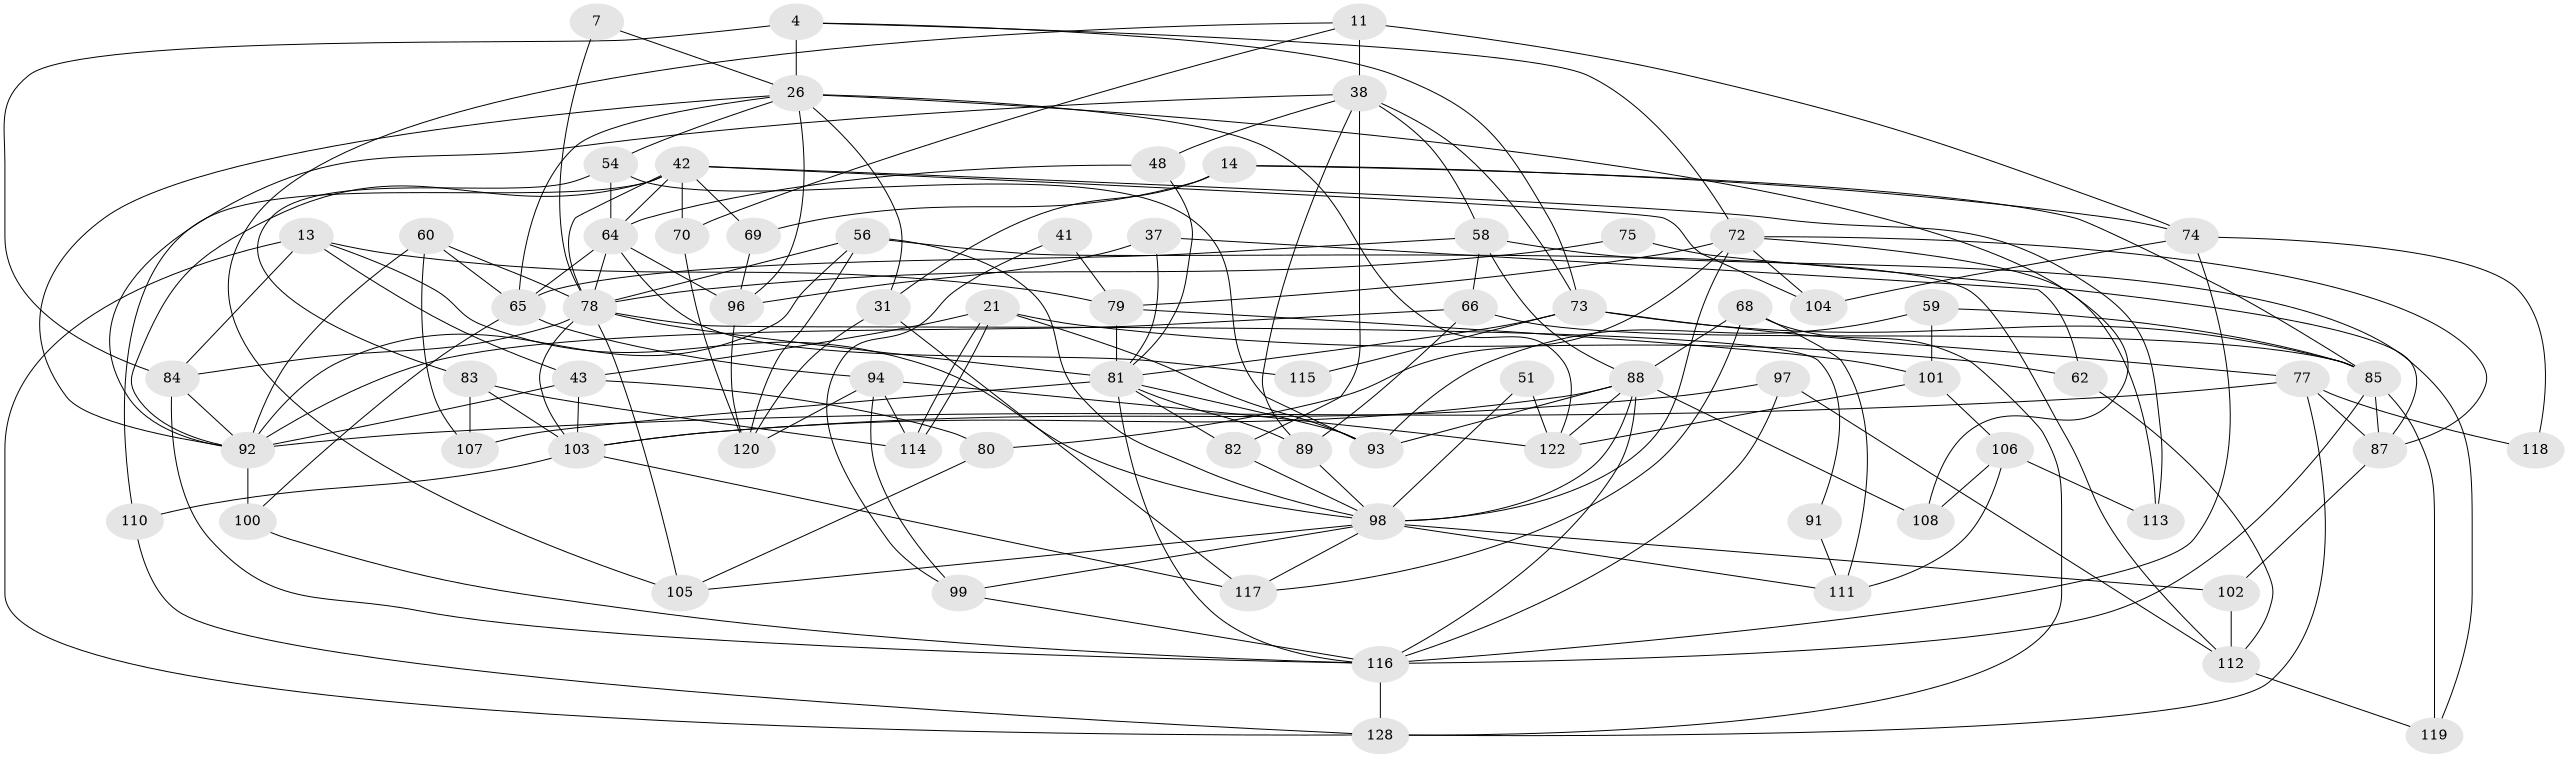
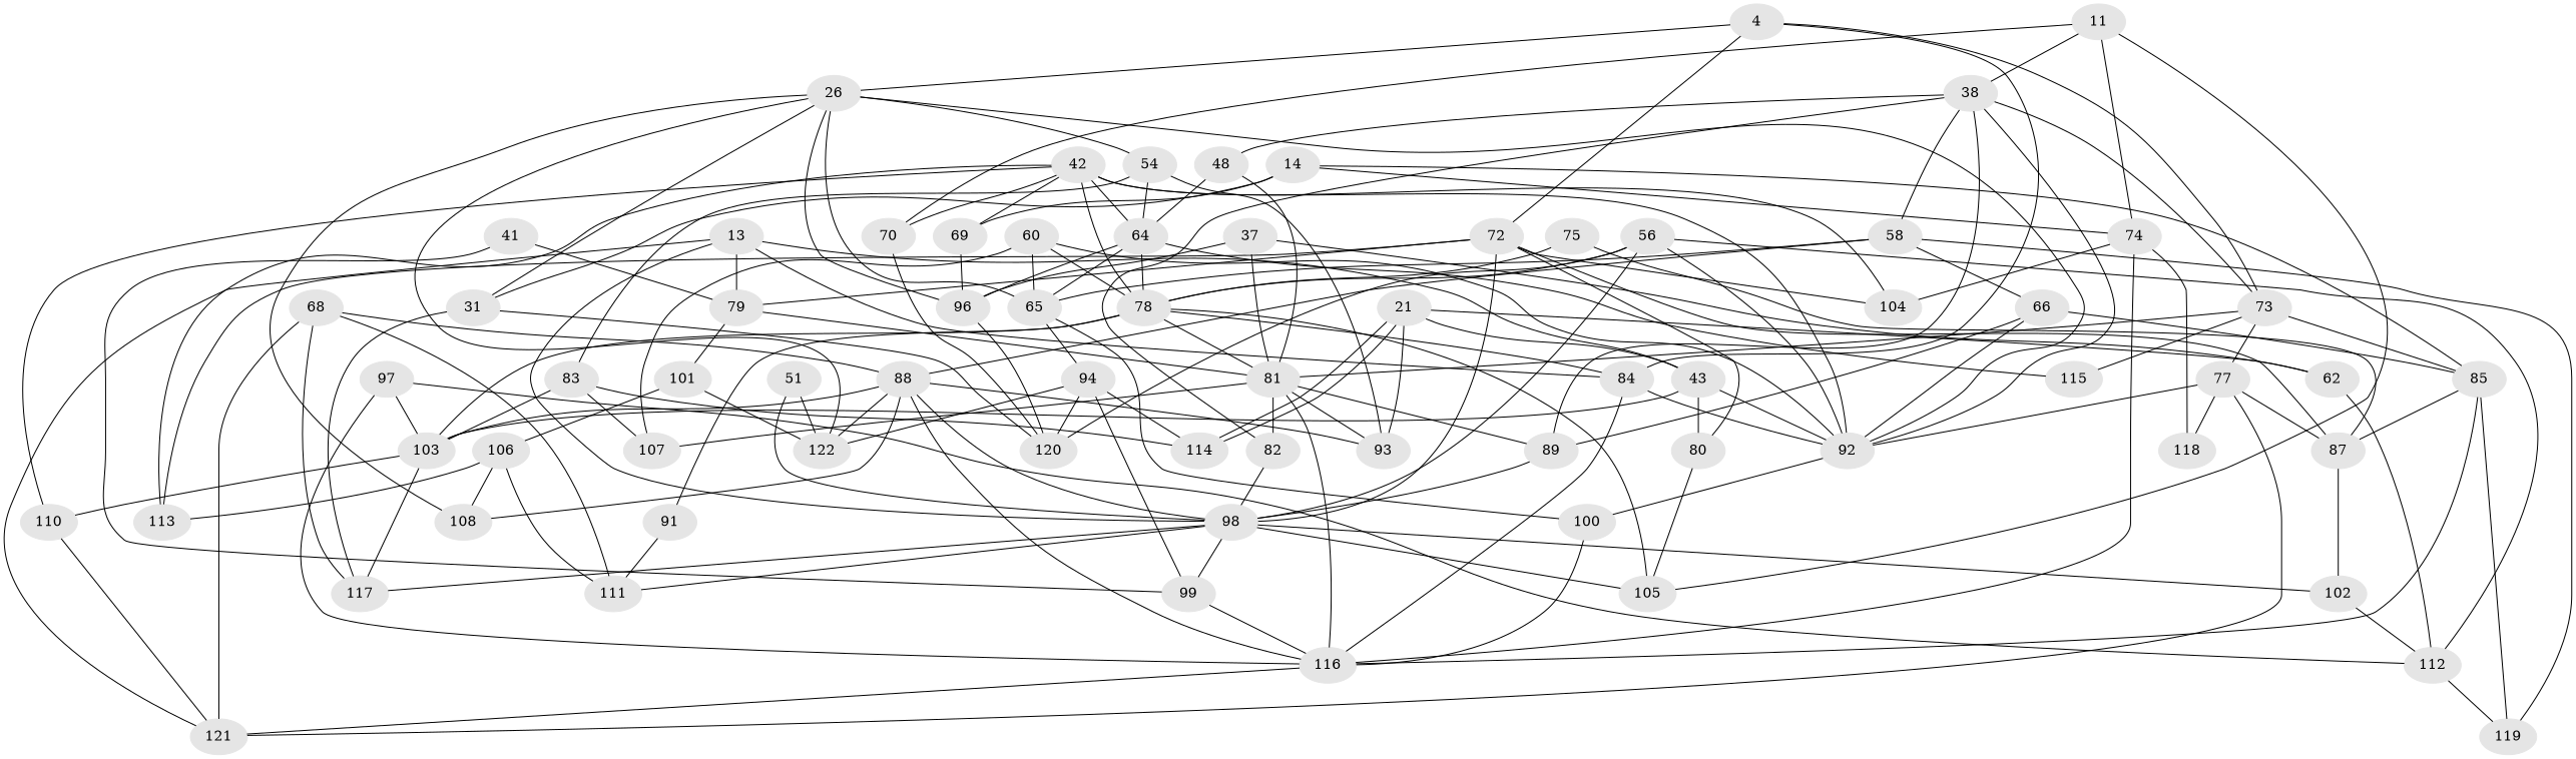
  graph {
    node [color=gray90 style=filled]
    26 [super="+12"]
    31
    54 [super="+39"]
    65 [super="+29"]
    92 [super="+24+45"]
    96
    108
    122 [super="+25+95"]
    4
    72 [super="+23+36"]
    73 [super="+17+49+57"]
    84 [super="+61"]
    79 [super="+20"]
    98 [super="+63+82"]
    104
    113 [super="+52"]
    80
    87
    85 [super="+5+76"]
    81 [super="+18+44+55"]
    115
    77
    116 [super="+109"]
-   7
    78 [super="+35+34"]
    105
    103 [super="+30"]
    91
    38 [super="+2"]
    48
    58 [super="+40"]
    n32 [label=82]
    89
    11
    70
    74 [super="+10"]
    120 [super="+6"]
    118
    13
    43
-   121 [super="+50" label=128]
+   121 [super="+50"]
    101
    117
    99
    111
    102
    14
    69
    119 [super="+67"]
    21
    62
    93
    114
    112
    64 [super="+3"]
    83
    94
    100 [super="+27"]
    37
    107
    66
    88 [super="+9"]
    41
    42 [super="+19+16"]
    110
    51
    56 [super="+47"]
-   59
    106 [super="+22"]
    60 [super="+46"]
    68
    75
    97
    26 -- 31
    26 -- 54
    26 -- 65
    26 -- 92 [weight=2]
    26 -- 96
    26 -- 108
    26 -- 122 [weight=2]
    31 -- 120
    31 -- 117
    54 -- 93
    54 -- 64
    54 -- 83
    65 -- 94
    65 -- 100
    92 -- 100
    96 -- 120
    4 -- 26 [weight=2]
    4 -- 72
    4 -- 73
    4 -- 84 [weight=2]
    72 -- 79
    72 -- 98 [weight=2]
    72 -- 104
    72 -- 113
    72 -- 80
    72 -- 87
    73 -- 85 [weight=2]
    73 -- 81 [weight=2]
    73 -- 115
    73 -- 77
    84 -- 92
    84 -- 116
    79 -- 81
    79 -- 101
    98 -- 105
    98 -- 117
    98 -- 99
    98 -- 111
    98 -- 102
    80 -- 105
    87 -- 102
    85 -- 87
    85 -- 116
    85 -- 119
    81 -- 116 [weight=2]
    81 -- n32
    81 -- 89
    81 -- 93
    81 -- 107
    77 -- 92
    77 -- 87
    77 -- 118
    77 -- 121
    116 -- 121
-   7 -- 26
-   7 -- 78
    78 -- 84
    78 -- 81
    78 -- 105
    78 -- 103
    78 -- 91
    103 -- 117
    103 -- 110
    91 -- 111
    38 -- 92
    38 -- 73 [weight=2]
    38 -- 48
    38 -- 58
    38 -- n32
    38 -- 89
    48 -- 81
    48 -- 64
    58 -- 65
    58 -- 119
    58 -- 66
    58 -- 88
    n32 -- 98
    89 -- 98
    11 -- 105
    11 -- 38 [weight=2]
    11 -- 70
    11 -- 74 [weight=2]
    70 -- 120
    74 -- 104
    74 -- 116
    74 -- 118
    13 -- 84
    13 -- 79
    13 -- 98
    13 -- 43
    13 -- 121
    43 -- 92
    43 -- 80
    43 -- 103
    101 -- 122 [weight=2]
    101 -- 106 [weight=2]
    99 -- 116
    102 -- 112
    14 -- 31
    14 -- 85 [weight=2]
    14 -- 74
    14 -- 69
    69 -- 96
    21 -- 43
    21 -- 62
    21 -- 93
    21 -- 114
    21 -- 114
    62 -- 112
    112 -- 119
    64 -- 65
    64 -- 96 [weight=2]
    64 -- 115
    64 -- 78
    83 -- 103
    83 -- 114
    83 -- 107
    94 -- 122
    94 -- 120
    94 -- 99
    94 -- 114
    100 -- 116
    37 -- 96
    37 -- 81
    37 -- 62
    66 -- 92
    66 -- 85
    66 -- 89
    88 -- 108
    88 -- 122
    88 -- 98 [weight=2]
    88 -- 116 [weight=2]
    88 -- 103 [weight=2]
    88 -- 93
    41 -- 79
    41 -- 99
    42 -- 92
    42 -- 104
    42 -- 113
    42 -- 78
    42 -- 70
    42 -- 69
    42 -- 64 [weight=2]
    42 -- 110
    110 -- 121
    51 -- 122
    51 -- 98
    56 -- 92
    56 -- 98
    56 -- 78
    56 -- 120
    56 -- 112
-   59 -- 85
-   59 -- 101
-   59 -- 93
    106 -- 108
    106 -- 113
    106 -- 111
    60 -- 65 [weight=2]
    60 -- 92 [weight=2]
    60 -- 78 [weight=2]
    60 -- 107
    68 -- 121
    68 -- 117
    68 -- 111
    68 -- 88
    75 -- 87
    75 -- 78
    97 -- 116
    97 -- 103
    97 -- 112
  }
